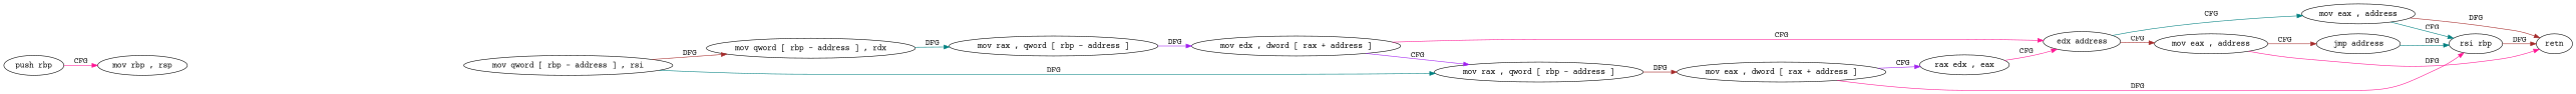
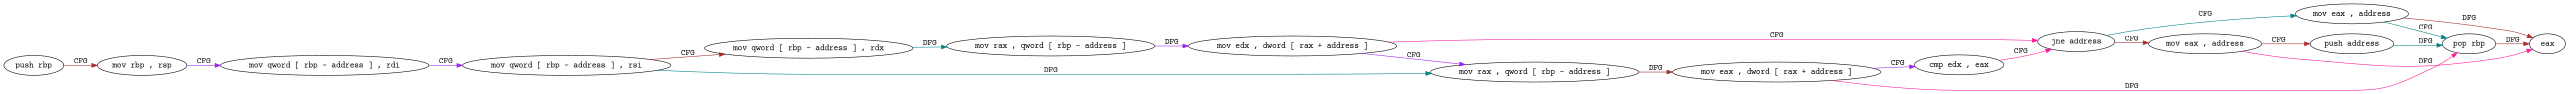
  digraph {
    fontname="Courier Prime"
    rankdir=LR
    node [fontname="Courier Prime"]
    edge [color=brown fontname="Courier Prime"]
    n1 [label="push rbp"]
    n2 [label="mov rbp , rsp"]
+   n3 [label="mov qword [ rbp - address ] , rdi"]
    n4 [label="mov qword [ rbp - address ] , rsi"]
    n5 [label="mov qword [ rbp - address ] , rdx"]
    n6 [label="mov rax , qword [ rbp - address ]"]
    n7 [label="mov rax , qword [ rbp - address ]"]
    n8 [label="mov eax , dword [ rax + address ]"]
    n9 [label="mov edx , dword [ rax + address ]"]
-   n10 [label="edx address"]
+   n10 [label="jne address"]
    n11 [label="mov eax , address"]
    n12 [label="mov eax , address"]
-   n13 [label="rax edx , eax"]
-   n14 [label="rsi rbp"]
-   n15 [label=retn]
-   n16 [label="jmp address"]
-   n1 -> n2 [color=deeppink label=CFG]
-   n4 -> n5 [label=DFG]
+   n13 [label="cmp edx , eax"]
+   n14 [label="pop rbp"]
+   n15 [label=eax]
+   n16 [label="push address"]
+   n1 -> n2 [label=CFG]
+   n2 -> n3 [color=purple label=CFG]
+   n3 -> n4 [color=purple label=CFG]
+   n4 -> n5 [label=CFG]
    n4 -> n6 [color=teal label=DFG]
    n5 -> n7 [color=teal label=DFG]
    n6 -> n8 [label=DFG]
    n7 -> n9 [color=purple label=DFG]
    n8 -> n13 [color=purple label=CFG]
    n8 -> n14 [color=deeppink label=DFG]
    n9 -> n6 [color=purple label=CFG]
    n9 -> n10 [color=deeppink label=CFG]
    n10 -> n11 [color=teal label=CFG]
    n10 -> n12 [label=CFG]
    n11 -> n14 [color=teal label=CFG]
    n11 -> n15 [label=DFG]
    n12 -> n15 [color=deeppink label=DFG]
    n12 -> n16 [label=CFG]
    n13 -> n10 [color=deeppink label=CFG]
    n14 -> n15 [label=DFG]
    n16 -> n14 [color=teal label=DFG]
  }
